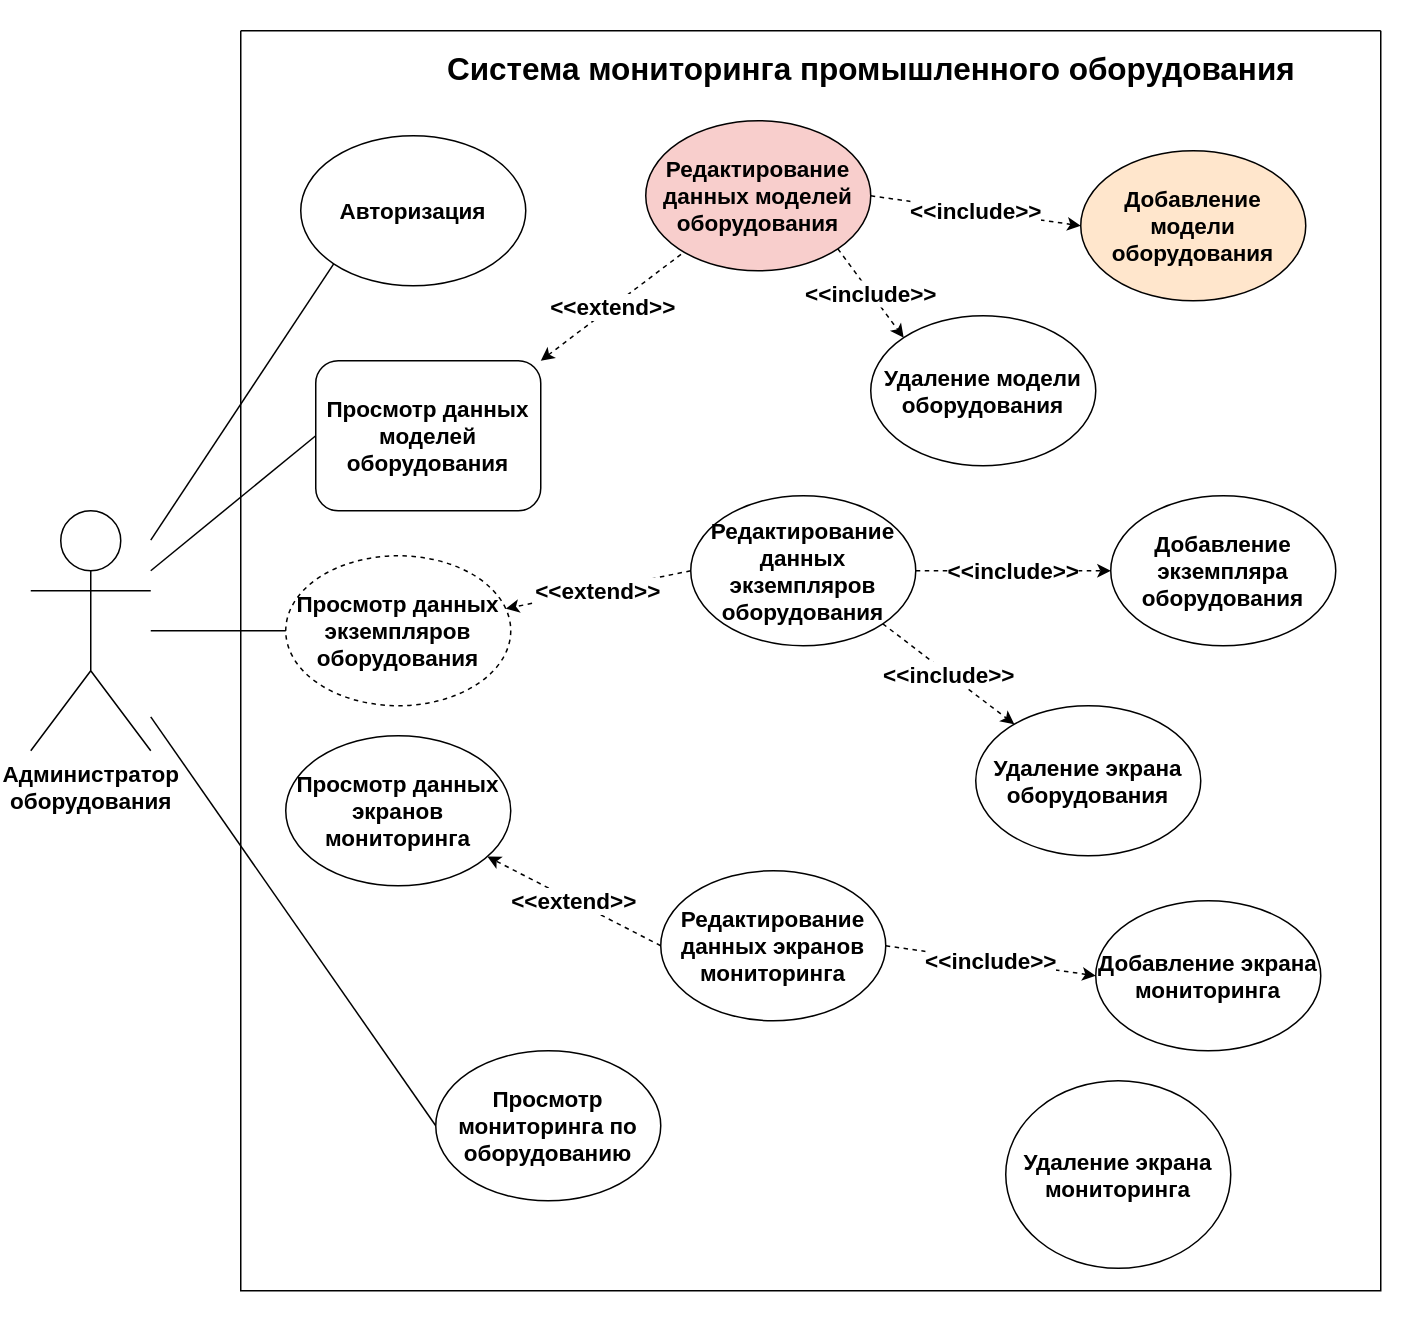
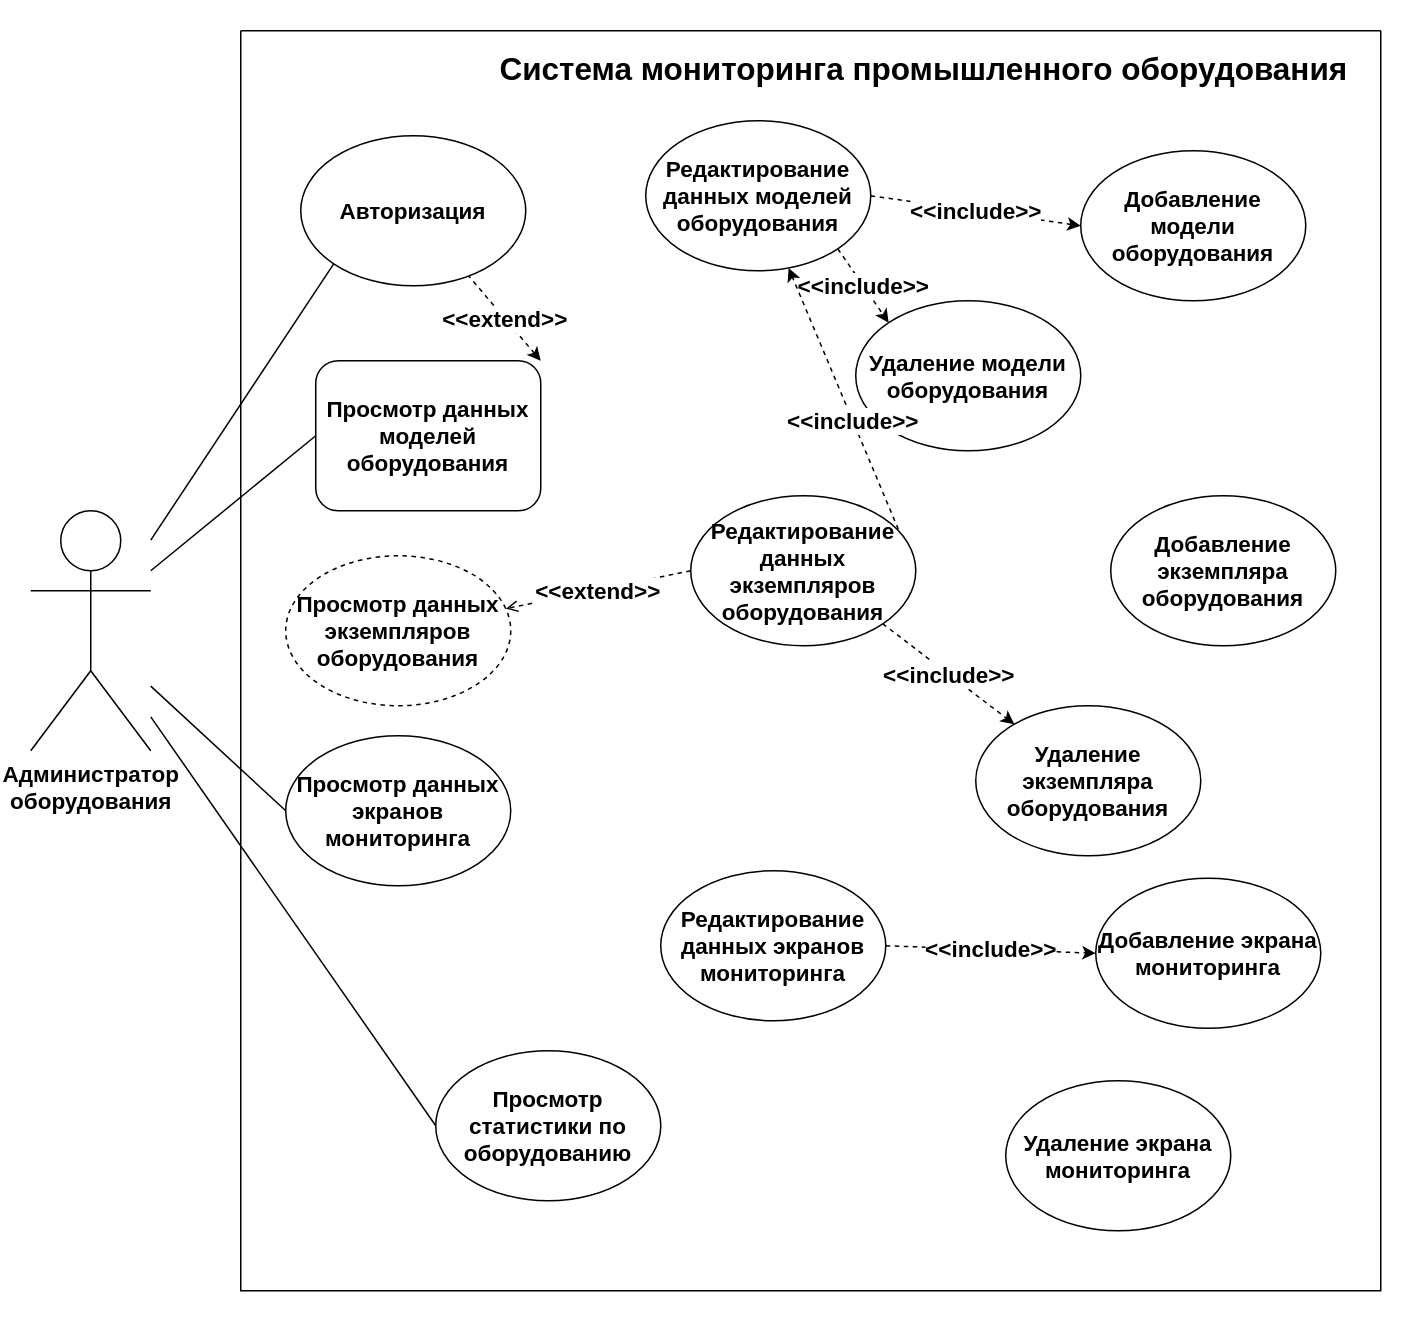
  <mxCell id="0" />
  <mxCell id="1" parent="0" />
  <mxCell id="2" style="rounded=0;orthogonalLoop=1;jettySize=auto;html=1;entryX=0;entryY=0.5;entryDx=0;entryDy=0;endArrow=none;endFill=0;fontSize=15;fontStyle=1" parent="1" target="8" edge="1"><mxGeometry relative="1" as="geometry"><mxPoint x="100" y="380" as="sourcePoint" /></mxGeometry></mxCell>
  <mxCell id="3" style="edgeStyle=none;rounded=0;orthogonalLoop=1;jettySize=auto;html=1;entryX=0;entryY=0.5;entryDx=0;entryDy=0;endArrow=none;endFill=0;fontSize=15;fontStyle=1" parent="1" source="4" target="9" edge="1"><mxGeometry relative="1" as="geometry"><mxPoint x="120" y="393" as="sourcePoint" /></mxGeometry></mxCell>
  <mxCell id="4" value="Администратор&lt;br style=&quot;font-size: 15px&quot;&gt;оборудования" style="shape=umlActor;verticalLabelPosition=bottom;verticalAlign=top;html=1;outlineConnect=0;fontSize=15;fontStyle=1" parent="1" vertex="1"><mxGeometry x="20" y="340" width="80" height="160" as="geometry" /></mxCell>
  <mxCell id="5" value="" style="swimlane;startSize=0;fontSize=15;fontStyle=1" parent="1" vertex="1"><mxGeometry x="160" y="20" width="760" height="840" as="geometry" /></mxCell>
- <mxCell id="6" value="&lt;font style=&quot;font-size: 21px&quot;&gt;Система мониторинга промышленного оборудования&lt;/font&gt;" style="text;html=1;align=center;verticalAlign=middle;resizable=0;points=[];autosize=1;strokeColor=none;fontSize=15;fontStyle=1" parent="5" vertex="1"><mxGeometry x="130" y="10" width="580" height="30" as="geometry" /></mxCell>
- <mxCell id="7" value="&amp;lt;&amp;lt;extend&amp;gt;&amp;gt;" style="edgeStyle=none;rounded=0;orthogonalLoop=1;jettySize=auto;html=1;exitX=1;exitY=0;exitDx=0;exitDy=0;dashed=1;endArrow=none;endFill=0;startArrow=classic;startFill=1;fontSize=15;fontStyle=1" parent="5" source="8" target="14" edge="1"><mxGeometry relative="1" as="geometry" /></mxCell>
+ <mxCell id="6" value="&lt;font style=&quot;font-size: 21px&quot;&gt;Система мониторинга промышленного оборудования&lt;/font&gt;" style="text;html=1;align=center;verticalAlign=middle;resizable=0;points=[];autosize=1;strokeColor=none;fontSize=15;fontStyle=1" parent="5" vertex="1"><mxGeometry x="165" y="10" width="580" height="30" as="geometry" /></mxCell>
+ <mxCell id="7" value="&amp;lt;&amp;lt;extend&amp;gt;&amp;gt;" style="edgeStyle=none;rounded=0;orthogonalLoop=1;jettySize=auto;html=1;exitX=1;exitY=0;exitDx=0;exitDy=0;dashed=1;endArrow=none;endFill=0;startArrow=classic;startFill=1;fontSize=15;fontStyle=1;" parent="5" source="8" target="28" edge="1"><mxGeometry relative="1" as="geometry" /></mxCell>
  <mxCell id="8" value="Просмотр данных моделей оборудования" style="whiteSpace=wrap;html=1;fontSize=15;fontStyle=1;rounded=1;" parent="5" vertex="1"><mxGeometry x="50" y="220" width="150" height="100" as="geometry" /></mxCell>
- <mxCell id="9" value="Просмотр мониторинга по оборудованию" style="ellipse;whiteSpace=wrap;html=1;fontSize=15;fontStyle=1" parent="5" vertex="1"><mxGeometry x="130" y="680" width="150" height="100" as="geometry" /></mxCell>
- <mxCell id="10" value="Добавление модели оборудования" style="ellipse;whiteSpace=wrap;html=1;fontSize=15;fontStyle=1;fillColor=#ffe6cc;" parent="5" vertex="1"><mxGeometry x="560" y="80" width="150" height="100" as="geometry" /></mxCell>
- <mxCell id="11" value="Удаление модели оборудования" style="ellipse;whiteSpace=wrap;html=1;fontSize=15;fontStyle=1" parent="5" vertex="1"><mxGeometry x="420" y="190" width="150" height="100" as="geometry" /></mxCell>
+ <mxCell id="9" value="Просмотр статистики по оборудованию" style="ellipse;whiteSpace=wrap;html=1;fontSize=15;fontStyle=1" parent="5" vertex="1"><mxGeometry x="130" y="680" width="150" height="100" as="geometry" /></mxCell>
+ <mxCell id="10" value="Добавление модели оборудования" style="ellipse;whiteSpace=wrap;html=1;fontSize=15;fontStyle=1" parent="5" vertex="1"><mxGeometry x="560" y="80" width="150" height="100" as="geometry" /></mxCell>
+ <mxCell id="11" value="Удаление модели оборудования" style="ellipse;whiteSpace=wrap;html=1;fontSize=15;fontStyle=1" parent="5" vertex="1"><mxGeometry x="410" y="180" width="150" height="100" as="geometry" /></mxCell>
  <mxCell id="12" value="&amp;lt;&amp;lt;include&amp;gt;&amp;gt;" style="edgeStyle=none;rounded=0;orthogonalLoop=1;jettySize=auto;html=1;exitX=1;exitY=0.5;exitDx=0;exitDy=0;entryX=0;entryY=0.5;entryDx=0;entryDy=0;dashed=1;startArrow=none;startFill=0;endArrow=classic;endFill=1;fontSize=15;fontStyle=1" parent="5" source="14" target="10" edge="1"><mxGeometry relative="1" as="geometry" /></mxCell>
  <mxCell id="13" value="&amp;lt;&amp;lt;include&amp;gt;&amp;gt;" style="edgeStyle=none;rounded=0;orthogonalLoop=1;jettySize=auto;html=1;exitX=1;exitY=1;exitDx=0;exitDy=0;entryX=0;entryY=0;entryDx=0;entryDy=0;dashed=1;startArrow=none;startFill=0;endArrow=classic;endFill=1;fontSize=15;fontStyle=1" parent="5" source="14" target="11" edge="1"><mxGeometry relative="1" as="geometry" /></mxCell>
- <mxCell id="14" value="Редактирование данных моделей оборудования" style="ellipse;whiteSpace=wrap;html=1;fontSize=15;fontStyle=1;fillColor=#f8cecc;" parent="5" vertex="1"><mxGeometry x="270" y="60" width="150" height="100" as="geometry" /></mxCell>
+ <mxCell id="14" value="Редактирование данных моделей оборудования" style="ellipse;whiteSpace=wrap;html=1;fontSize=15;fontStyle=1" parent="5" vertex="1"><mxGeometry x="270" y="60" width="150" height="100" as="geometry" /></mxCell>
  <mxCell id="15" value="Просмотр данных экземпляров оборудования" style="ellipse;whiteSpace=wrap;html=1;fontSize=15;fontStyle=1;dashed=1;" parent="5" vertex="1"><mxGeometry x="30" y="350" width="150" height="100" as="geometry" /></mxCell>
- <mxCell id="16" value="&lt;span style=&quot;font-weight: 700&quot;&gt;&amp;lt;&amp;lt;extend&amp;gt;&amp;gt;&lt;/span&gt;" style="edgeStyle=none;rounded=0;orthogonalLoop=1;jettySize=auto;html=1;exitX=0;exitY=0.5;exitDx=0;exitDy=0;fontSize=15;startArrow=none;startFill=0;endArrow=classic;endFill=1;dashed=1;" parent="5" source="19" target="15" edge="1"><mxGeometry relative="1" as="geometry" /></mxCell>
- <mxCell id="17" value="&lt;span style=&quot;font-weight: 700&quot;&gt;&amp;lt;&amp;lt;include&amp;gt;&amp;gt;&lt;/span&gt;" style="edgeStyle=none;rounded=0;orthogonalLoop=1;jettySize=auto;html=1;exitX=1;exitY=0.5;exitDx=0;exitDy=0;entryX=0;entryY=0.5;entryDx=0;entryDy=0;dashed=1;fontSize=15;startArrow=none;startFill=0;endArrow=classic;endFill=1;" parent="5" source="19" target="20" edge="1"><mxGeometry relative="1" as="geometry" /></mxCell>
+ <mxCell id="16" value="&lt;span style=&quot;font-weight: 700&quot;&gt;&amp;lt;&amp;lt;extend&amp;gt;&amp;gt;&lt;/span&gt;" style="edgeStyle=none;rounded=0;orthogonalLoop=1;jettySize=auto;html=1;exitX=0;exitY=0.5;exitDx=0;exitDy=0;fontSize=15;startArrow=none;startFill=0;endArrow=open;endFill=1;dashed=1;" parent="5" source="19" target="15" edge="1"><mxGeometry relative="1" as="geometry" /></mxCell>
+ <mxCell id="17" value="&lt;span style=&quot;font-weight: 700&quot;&gt;&amp;lt;&amp;lt;include&amp;gt;&amp;gt;&lt;/span&gt;" style="edgeStyle=none;rounded=0;orthogonalLoop=1;jettySize=auto;html=1;exitX=1;exitY=0.5;exitDx=0;exitDy=0;dashed=1;fontSize=15;startArrow=none;startFill=0;endArrow=classic;endFill=1;" parent="5" source="19" target="14" edge="1"><mxGeometry relative="1" as="geometry" /></mxCell>
  <mxCell id="18" value="&lt;span style=&quot;font-weight: 700&quot;&gt;&amp;lt;&amp;lt;include&amp;gt;&amp;gt;&lt;/span&gt;" style="edgeStyle=none;rounded=0;orthogonalLoop=1;jettySize=auto;html=1;exitX=1;exitY=1;exitDx=0;exitDy=0;dashed=1;fontSize=15;startArrow=none;startFill=0;endArrow=classic;endFill=1;" parent="5" source="19" target="21" edge="1"><mxGeometry relative="1" as="geometry" /></mxCell>
  <mxCell id="19" value="Редактирование данных экземпляров оборудования" style="ellipse;whiteSpace=wrap;html=1;fontSize=15;fontStyle=1" parent="5" vertex="1"><mxGeometry x="300" y="310" width="150" height="100" as="geometry" /></mxCell>
  <mxCell id="20" value="Добавление экземпляра оборудования" style="ellipse;whiteSpace=wrap;html=1;fontSize=15;fontStyle=1" parent="5" vertex="1"><mxGeometry x="580" y="310" width="150" height="100" as="geometry" /></mxCell>
- <mxCell id="21" value="Удаление экрана оборудования" style="ellipse;whiteSpace=wrap;html=1;fontSize=15;fontStyle=1" parent="5" vertex="1"><mxGeometry x="490" y="450" width="150" height="100" as="geometry" /></mxCell>
+ <mxCell id="21" value="Удаление экземпляра оборудования" style="ellipse;whiteSpace=wrap;html=1;fontSize=15;fontStyle=1" parent="5" vertex="1"><mxGeometry x="490" y="450" width="150" height="100" as="geometry" /></mxCell>
  <mxCell id="22" value="Просмотр данных экранов мониторинга" style="ellipse;whiteSpace=wrap;html=1;fontSize=15;fontStyle=1" parent="5" vertex="1"><mxGeometry x="30" y="470" width="150" height="100" as="geometry" /></mxCell>
- <mxCell id="23" value="&lt;span style=&quot;font-weight: 700&quot;&gt;&amp;lt;&amp;lt;extend&amp;gt;&amp;gt;&lt;/span&gt;" style="edgeStyle=none;rounded=0;orthogonalLoop=1;jettySize=auto;html=1;exitX=0;exitY=0.5;exitDx=0;exitDy=0;fontSize=15;startArrow=none;startFill=0;endArrow=classic;endFill=1;dashed=1;" parent="5" source="24" target="22" edge="1"><mxGeometry relative="1" as="geometry" /></mxCell>
  <mxCell id="24" value="Редактирование данных экранов мониторинга" style="ellipse;whiteSpace=wrap;html=1;fontSize=15;fontStyle=1" parent="5" vertex="1"><mxGeometry x="280" y="560" width="150" height="100" as="geometry" /></mxCell>
- <mxCell id="25" value="Добавление экрана мониторинга" style="ellipse;whiteSpace=wrap;html=1;fontSize=15;fontStyle=1" parent="5" vertex="1"><mxGeometry x="570" y="580" width="150" height="100" as="geometry" /></mxCell>
+ <mxCell id="25" value="Добавление экрана мониторинга" style="ellipse;whiteSpace=wrap;html=1;fontSize=15;fontStyle=1" parent="5" vertex="1"><mxGeometry x="570" y="565" width="150" height="100" as="geometry" /></mxCell>
  <mxCell id="26" value="&lt;span style=&quot;font-weight: 700&quot;&gt;&amp;lt;&amp;lt;include&amp;gt;&amp;gt;&lt;/span&gt;" style="edgeStyle=none;rounded=0;orthogonalLoop=1;jettySize=auto;html=1;exitX=1;exitY=0.5;exitDx=0;exitDy=0;entryX=0;entryY=0.5;entryDx=0;entryDy=0;dashed=1;fontSize=15;startArrow=none;startFill=0;endArrow=classic;endFill=1;" parent="5" source="24" target="25" edge="1"><mxGeometry relative="1" as="geometry" /></mxCell>
- <mxCell id="27" value="Удаление экрана мониторинга" style="ellipse;whiteSpace=wrap;html=1;fontSize=15;fontStyle=1" parent="5" vertex="1"><mxGeometry x="510" y="700" width="150" height="125" as="geometry" /></mxCell>
+ <mxCell id="27" value="Удаление экрана мониторинга" style="ellipse;whiteSpace=wrap;html=1;fontSize=15;fontStyle=1" parent="5" vertex="1"><mxGeometry x="510" y="700" width="150" height="100" as="geometry" /></mxCell>
  <mxCell id="28" value="Авторизация" style="ellipse;whiteSpace=wrap;html=1;fontSize=15;fontStyle=1" vertex="1" parent="5"><mxGeometry x="40" y="70" width="150" height="100" as="geometry" /></mxCell>
- <mxCell id="29" style="edgeStyle=none;rounded=0;orthogonalLoop=1;jettySize=auto;html=1;exitX=0;exitY=0.5;exitDx=0;exitDy=0;fontSize=15;startArrow=none;startFill=0;endArrow=none;endFill=0;" parent="1" source="15" target="4" edge="1"><mxGeometry relative="1" as="geometry" /></mxCell>
+ <mxCell id="30" style="edgeStyle=none;rounded=0;orthogonalLoop=1;jettySize=auto;html=1;exitX=0;exitY=0.5;exitDx=0;exitDy=0;fontSize=15;startArrow=none;startFill=0;endArrow=none;endFill=0;" parent="1" source="22" target="4" edge="1"><mxGeometry relative="1" as="geometry" /></mxCell>
  <mxCell id="31" style="edgeStyle=none;rounded=0;orthogonalLoop=1;jettySize=auto;html=1;exitX=0;exitY=1;exitDx=0;exitDy=0;endArrow=none;endFill=0;" edge="1" parent="1" source="28" target="4"><mxGeometry relative="1" as="geometry" /></mxCell>
